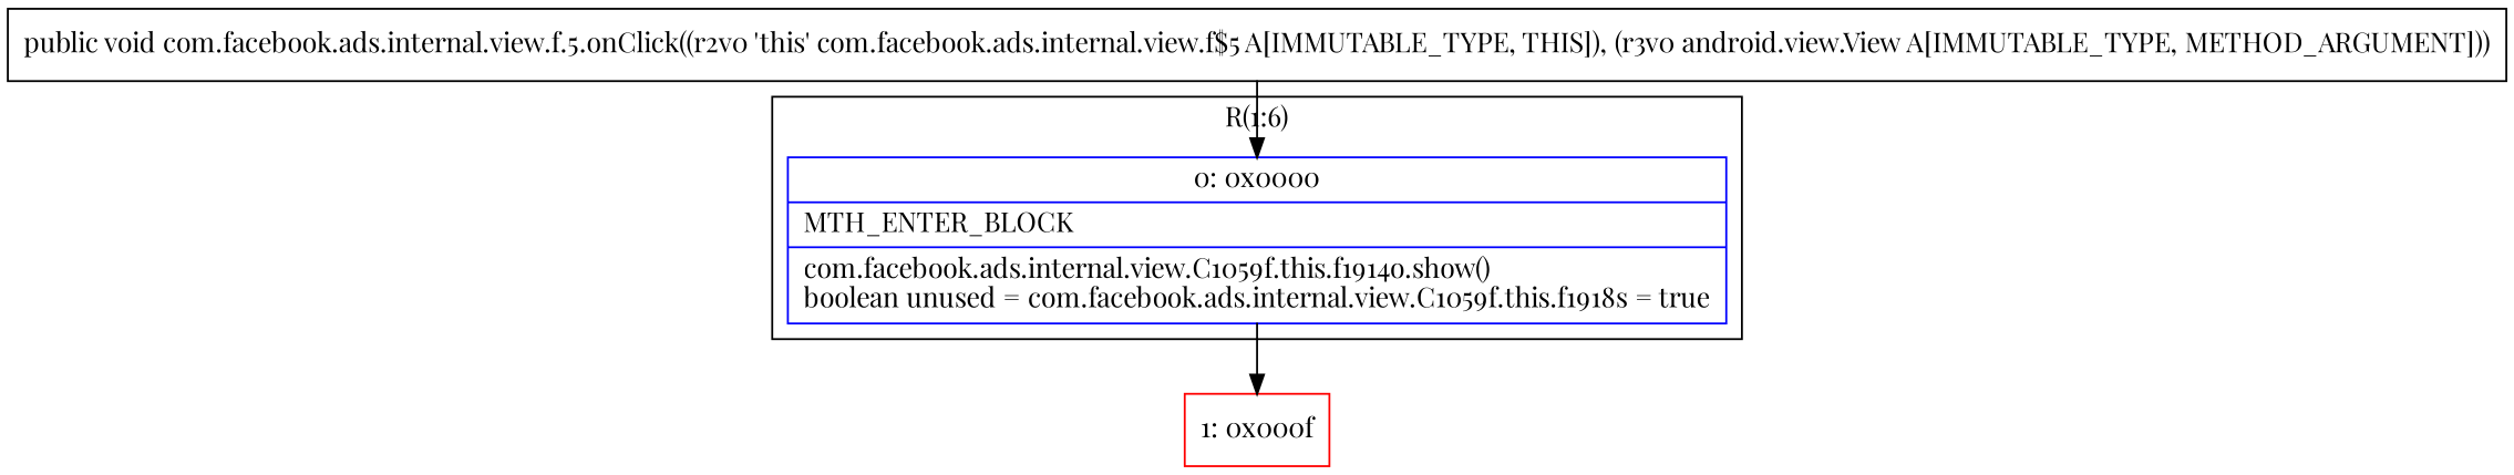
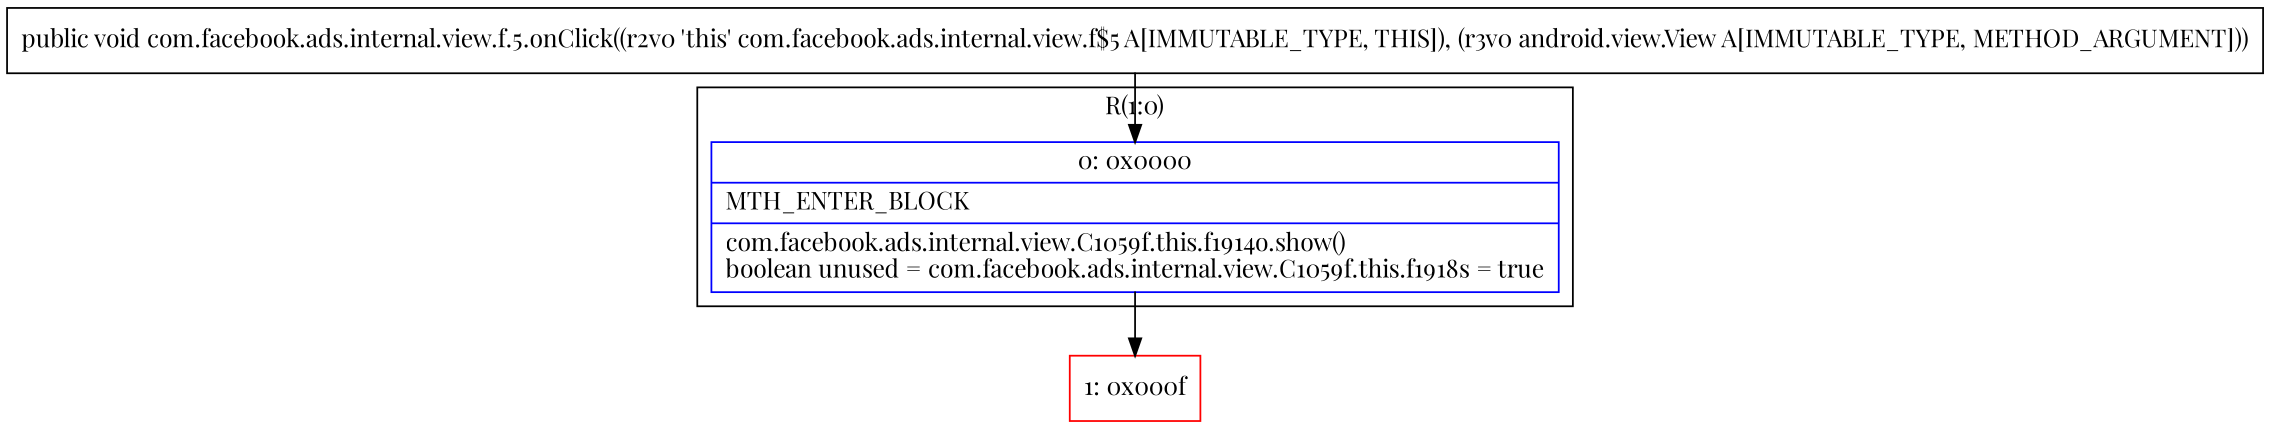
  digraph {
    fontname="Playfair Display"
    node [shape=record fontname="Playfair Display"]
    edge [fontname="Playfair Display"]
    n1 [color=blue label="{0\:\ 0x0000|MTH_ENTER_BLOCK\l|com.facebook.ads.internal.view.C1059f.this.f1914o.show()\lboolean unused = com.facebook.ads.internal.view.C1059f.this.f1918s = true\l}"]
    n2 [color=red label="{1\:\ 0x000f}"]
    n3 [label="{public void com.facebook.ads.internal.view.f.5.onClick((r2v0 'this' com.facebook.ads.internal.view.f$5 A[IMMUTABLE_TYPE, THIS]), (r3v0 android.view.View A[IMMUTABLE_TYPE, METHOD_ARGUMENT])) }"]
    subgraph cluster_1 {
-     label="R(1:6)"
+     label="R(1:0)"
      n1
    }
    n1 -> n2
    n3 -> n1
  }
